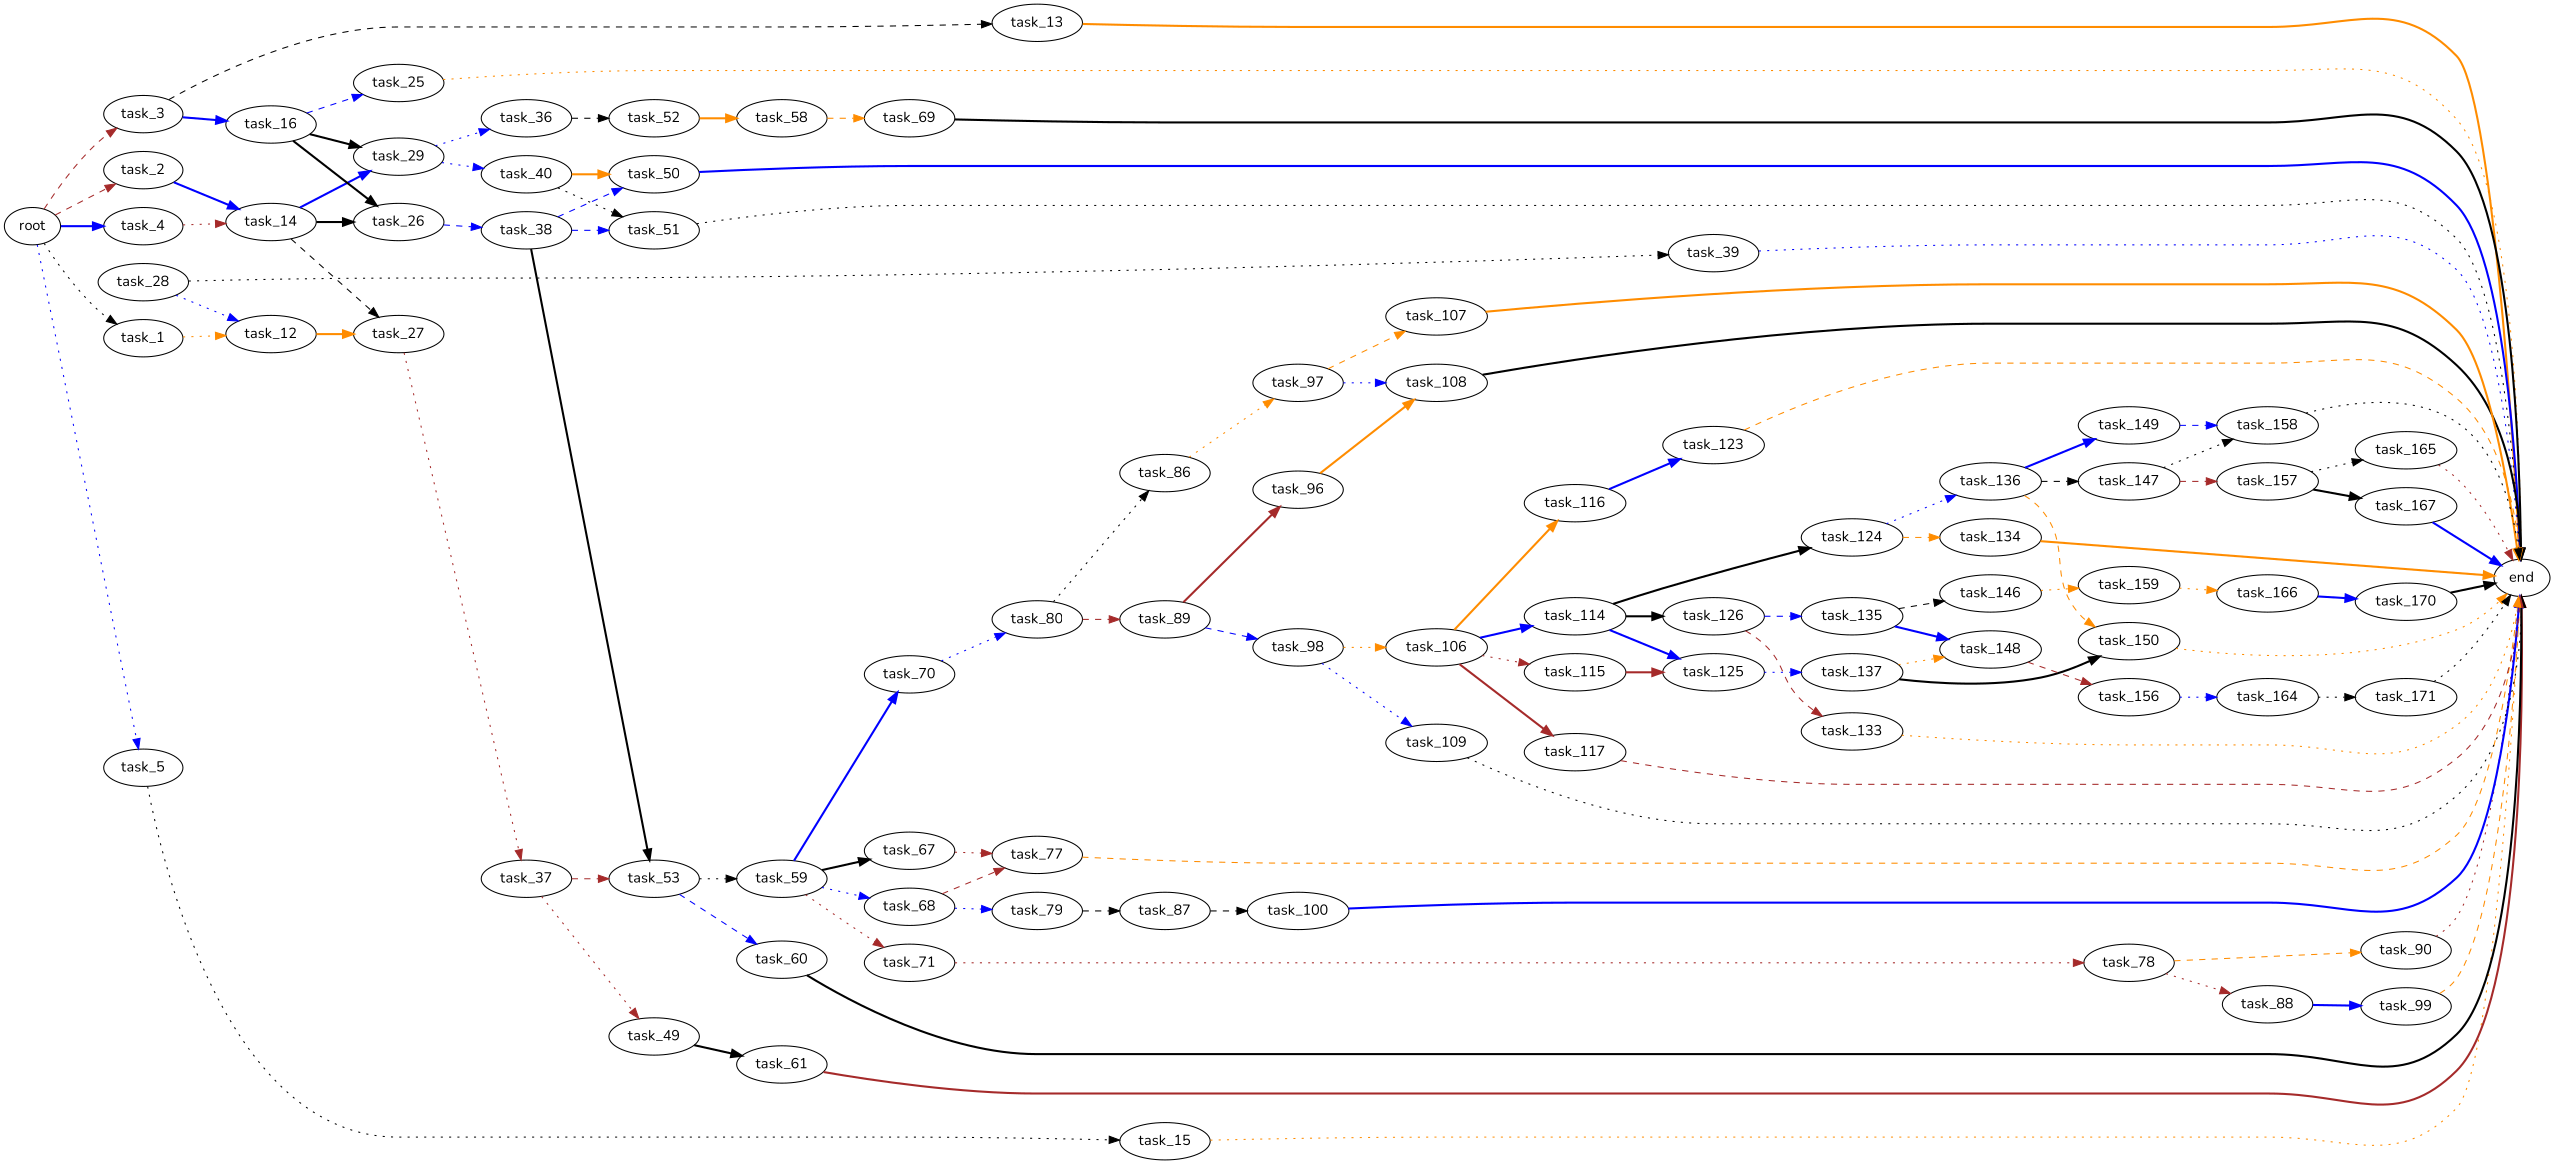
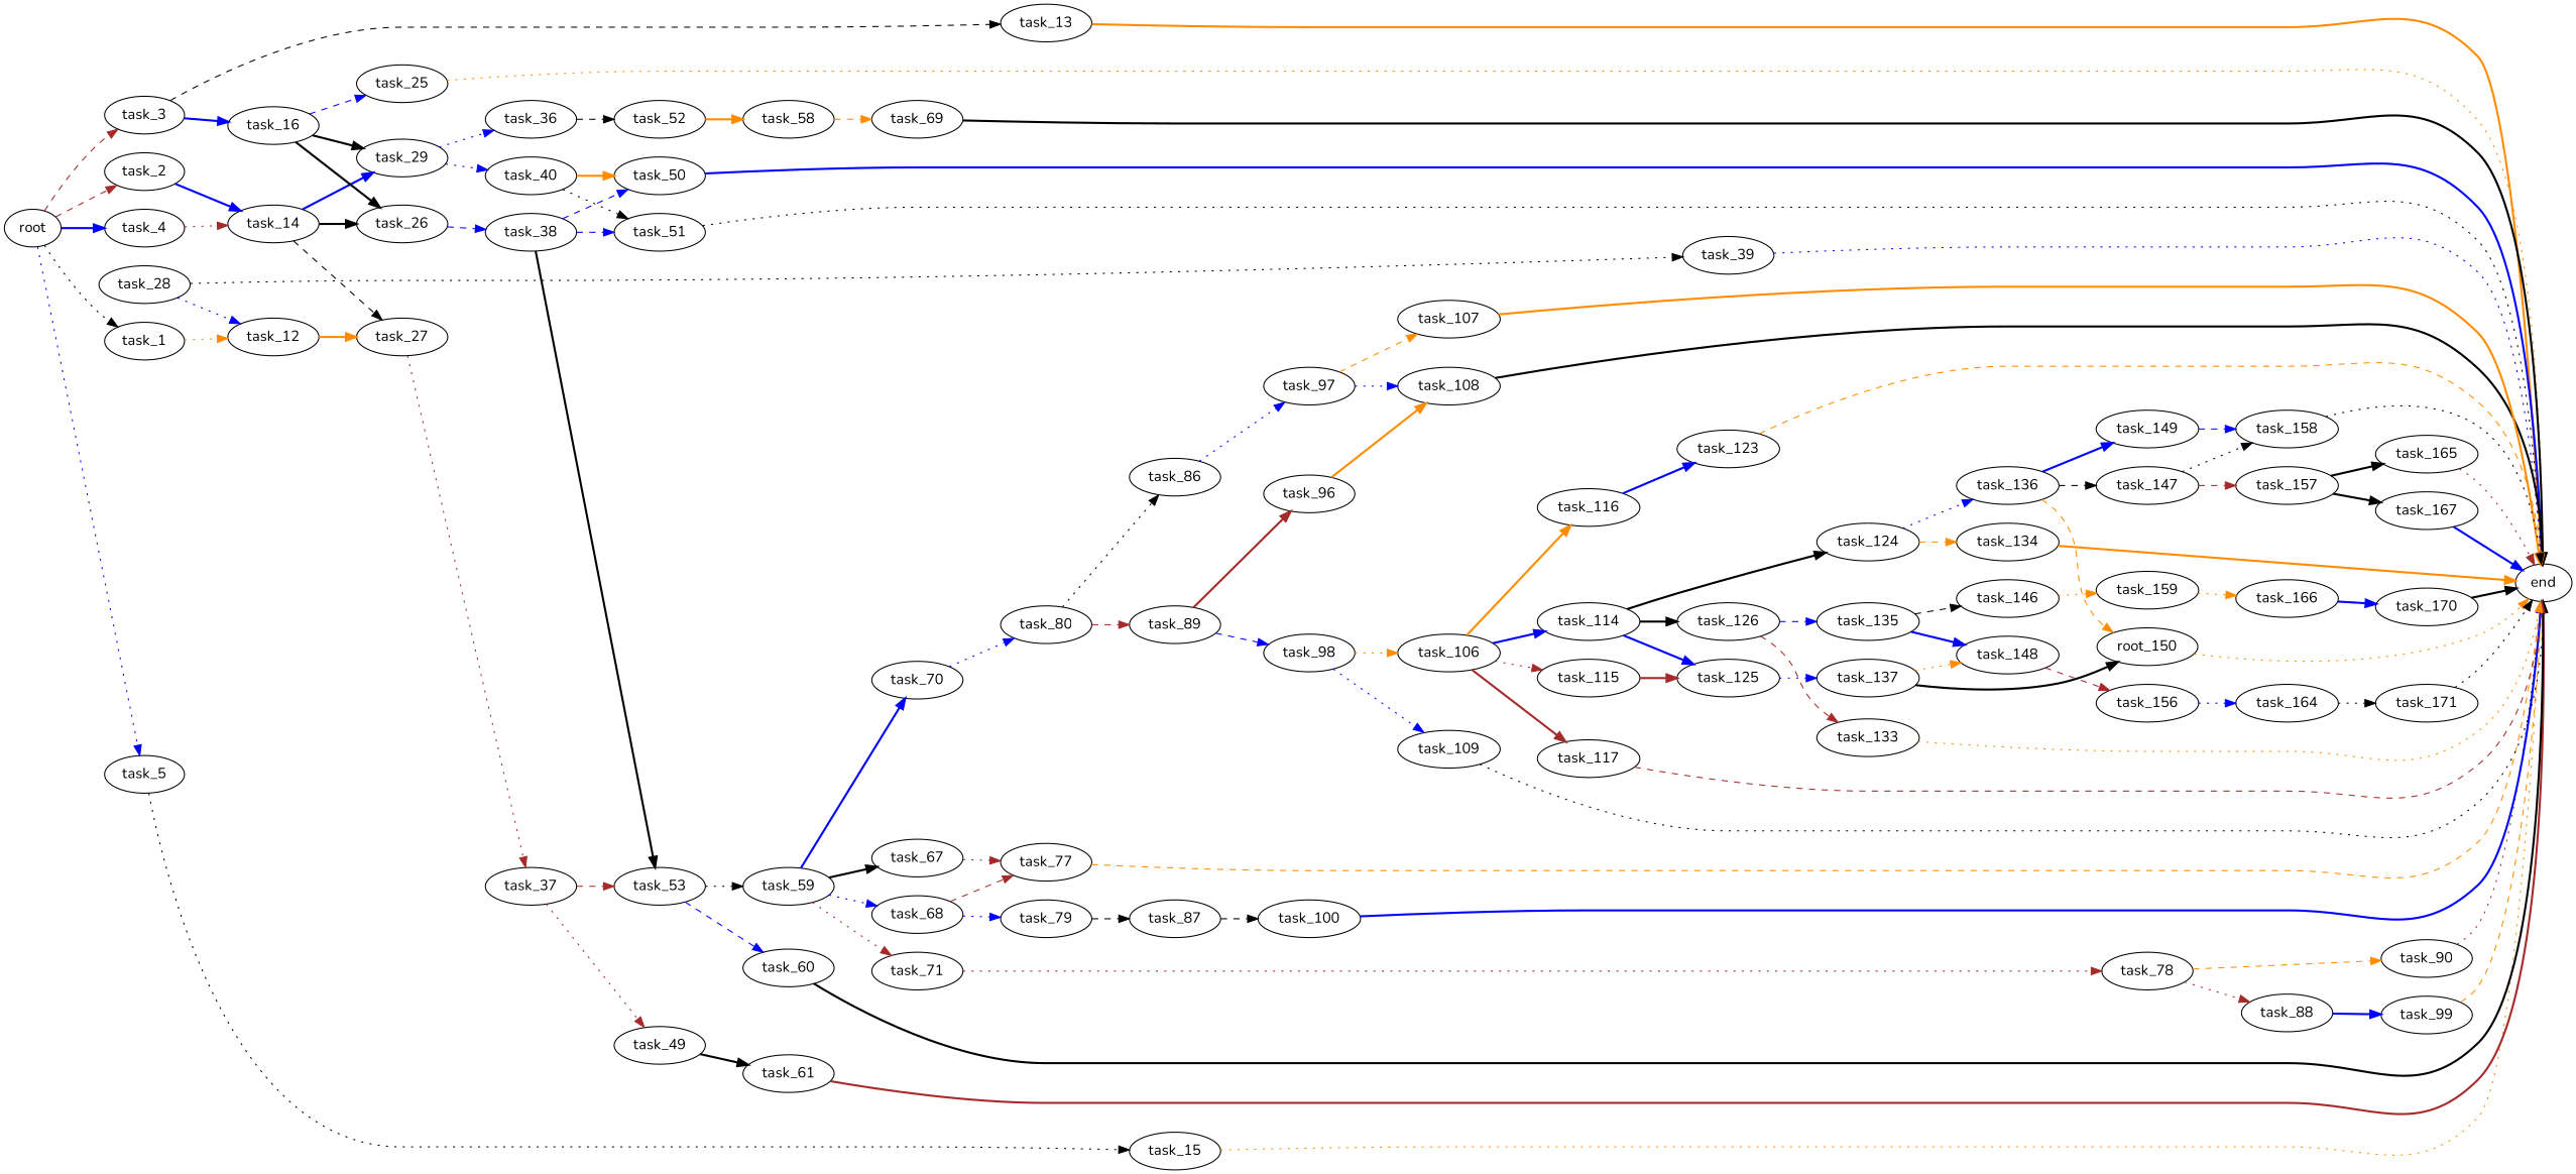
  digraph {
    fontname=Nunito
    rankdir=LR
    node [fontname=Nunito]
    edge [color=blue fontname=Nunito style=dotted]
    root
    task_1
    task_2
    task_3
    task_4
    task_5
    task_12
    task_14
    task_13
    task_16
    task_15
    task_27
    task_26
    task_29
    end
    task_25
    task_37
    task_28
    task_39
    task_38
    task_36
    task_40
    task_53
    task_50
    task_51
    task_49
    task_52
    task_58
    task_61
    task_59
    task_60
    task_69
    task_67
    task_68
    task_70
    task_71
    task_77
    task_79
    task_80
    task_78
    task_87
    task_86
    task_89
    task_88
    task_90
    task_99
    task_100
    task_97
    task_96
    task_98
    task_108
    task_107
    task_106
    task_109
    task_114
    task_115
    task_116
    task_117
    task_124
    task_125
    task_126
    task_123
    task_134
    task_136
    task_137
    task_133
    task_135
    task_147
    task_149
-   task_150
+   task_150 [label=root_150]
    task_148
    task_146
    task_159
    task_156
    task_157
    task_158
    task_166
    task_165
    task_167
    task_164
    task_171
    task_170
    root -> task_1 [color=black]
    root -> task_2 [color=brown style=dashed]
    root -> task_3 [color=brown style=dashed]
    root -> task_4 [style=bold]
    root -> task_5
    task_1 -> task_12 [color=darkorange]
    task_2 -> task_14 [style=bold]
    task_3 -> task_13 [color=black style=dashed]
    task_3 -> task_16 [style=bold]
    task_4 -> task_14 [color=brown]
    task_5 -> task_15 [color=black]
    task_12 -> task_27 [color=darkorange style=bold]
    task_14 -> task_27 [color=black style=dashed]
    task_14 -> task_26 [color=black style=bold]
    task_14 -> task_29 [style=bold]
    task_13 -> end [color=darkorange style=bold]
    task_16 -> task_26 [color=black style=bold]
    task_16 -> task_29 [color=black style=bold]
    task_16 -> task_25 [style=dashed]
    task_15 -> end [color=darkorange]
    task_27 -> task_37 [color=brown]
    task_26 -> task_38 [style=dashed]
    task_29 -> task_36
    task_29 -> task_40
    task_25 -> end [color=darkorange]
    task_37 -> task_53 [color=brown style=dashed]
    task_37 -> task_49 [color=brown]
    task_28 -> task_12
    task_28 -> task_39 [color=black]
    task_39 -> end
    task_38 -> task_53 [color=black style=bold]
    task_38 -> task_50 [style=dashed]
    task_38 -> task_51 [style=dashed]
    task_36 -> task_52 [color=black style=dashed]
    task_40 -> task_50 [color=darkorange style=bold]
    task_40 -> task_51 [color=black]
    task_53 -> task_59 [color=black]
    task_53 -> task_60 [style=dashed]
    task_50 -> end [style=bold]
    task_51 -> end [color=black]
    task_49 -> task_61 [color=black style=bold]
    task_52 -> task_58 [color=darkorange style=bold]
    task_58 -> task_69 [color=darkorange style=dashed]
    task_61 -> end [color=brown style=bold]
    task_59 -> task_67 [color=black style=bold]
    task_59 -> task_68
    task_59 -> task_70 [style=bold]
    task_59 -> task_71 [color=brown]
    task_60 -> end [color=black style=bold]
    task_69 -> end [color=black style=bold]
    task_67 -> task_77 [color=brown]
    task_68 -> task_77 [color=brown style=dashed]
    task_68 -> task_79
    task_70 -> task_80
    task_71 -> task_78 [color=brown]
    task_77 -> end [color=darkorange style=dashed]
    task_79 -> task_87 [color=black style=dashed]
    task_80 -> task_86 [color=black]
    task_80 -> task_89 [color=brown style=dashed]
    task_78 -> task_88 [color=brown]
    task_78 -> task_90 [color=darkorange style=dashed]
    task_87 -> task_100 [color=black style=dashed]
-   task_86 -> task_97 [color=darkorange]
+   task_86 -> task_97
    task_89 -> task_96 [color=brown style=bold]
    task_89 -> task_98 [style=dashed]
    task_88 -> task_99 [style=bold]
    task_90 -> end [color=brown]
    task_99 -> end [color=darkorange style=dashed]
    task_100 -> end [style=bold]
    task_97 -> task_108
    task_97 -> task_107 [color=darkorange style=dashed]
    task_96 -> task_108 [color=darkorange style=bold]
    task_98 -> task_106 [color=darkorange]
    task_98 -> task_109
    task_108 -> end [color=black style=bold]
    task_107 -> end [color=darkorange style=bold]
    task_106 -> task_114 [style=bold]
    task_106 -> task_115 [color=brown]
    task_106 -> task_116 [color=darkorange style=bold]
    task_106 -> task_117 [color=brown style=bold]
    task_109 -> end [color=black]
    task_114 -> task_124 [color=black style=bold]
    task_114 -> task_125 [style=bold]
    task_114 -> task_126 [color=black style=bold]
    task_115 -> task_125 [color=brown style=bold]
    task_116 -> task_123 [style=bold]
    task_117 -> end [color=brown style=dashed]
    task_124 -> task_134 [color=darkorange style=dashed]
    task_124 -> task_136
    task_125 -> task_137
    task_126 -> task_133 [color=brown style=dashed]
    task_126 -> task_135 [style=dashed]
    task_123 -> end [color=darkorange style=dashed]
    task_134 -> end [color=darkorange style=bold]
    task_136 -> task_147 [color=black style=dashed]
    task_136 -> task_149 [style=bold]
    task_136 -> task_150 [color=darkorange style=dashed]
    task_137 -> task_150 [color=black style=bold]
    task_137 -> task_148 [color=darkorange]
    task_133 -> end [color=darkorange]
    task_135 -> task_148 [style=bold]
    task_135 -> task_146 [color=black style=dashed]
    task_147 -> task_157 [color=brown style=dashed]
    task_147 -> task_158 [color=black]
    task_149 -> task_158 [style=dashed]
    task_150 -> end [color=darkorange]
    task_148 -> task_156 [color=brown style=dashed]
    task_146 -> task_159 [color=darkorange]
    task_159 -> task_166 [color=darkorange]
    task_156 -> task_164
-   task_157 -> task_165 [color=black]
+   task_157 -> task_165 [color=black style=bold]
    task_157 -> task_167 [color=black style=bold]
    task_158 -> end [color=black]
    task_166 -> task_170 [style=bold]
    task_165 -> end [color=brown]
    task_167 -> end [style=bold]
    task_164 -> task_171 [color=black]
    task_171 -> end [color=black]
    task_170 -> end [color=black style=bold]
  }
